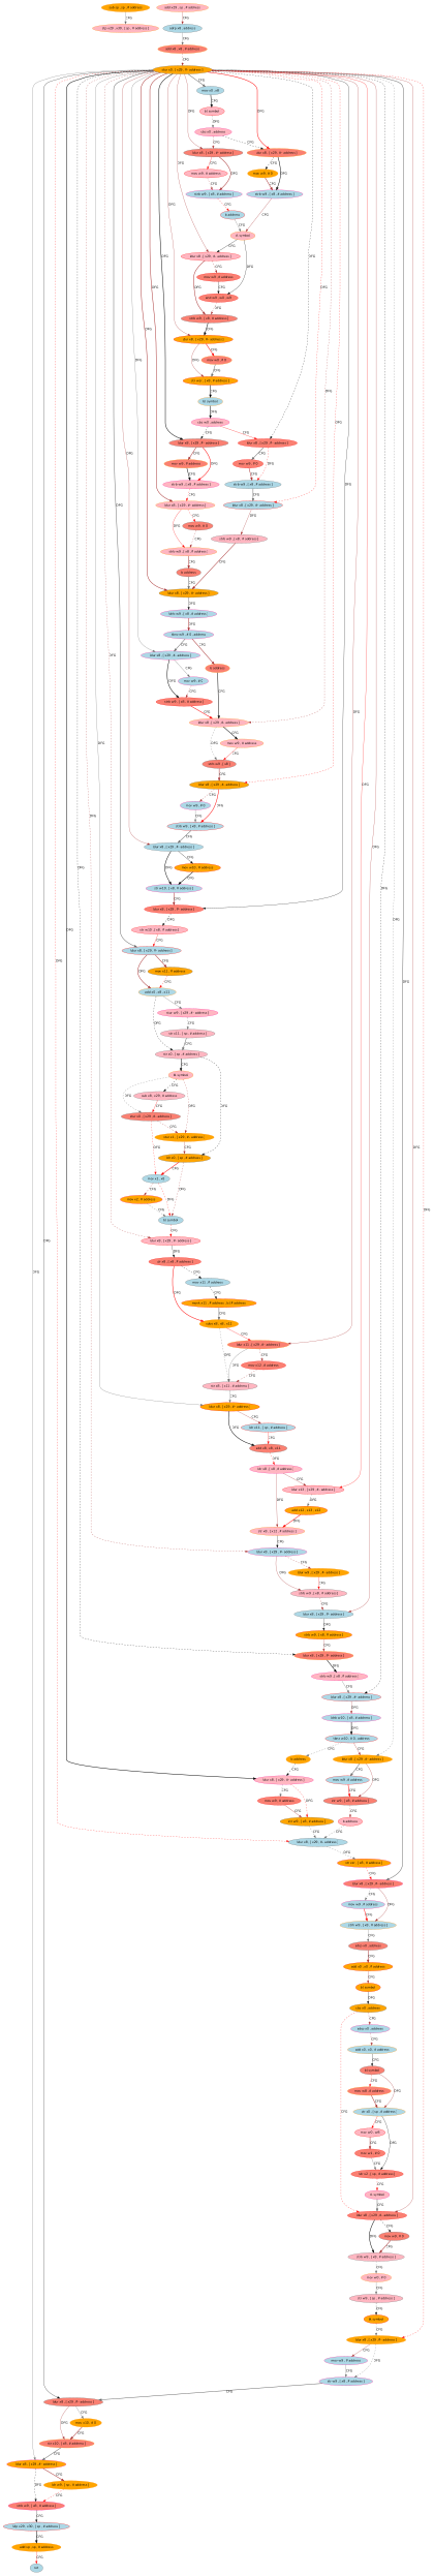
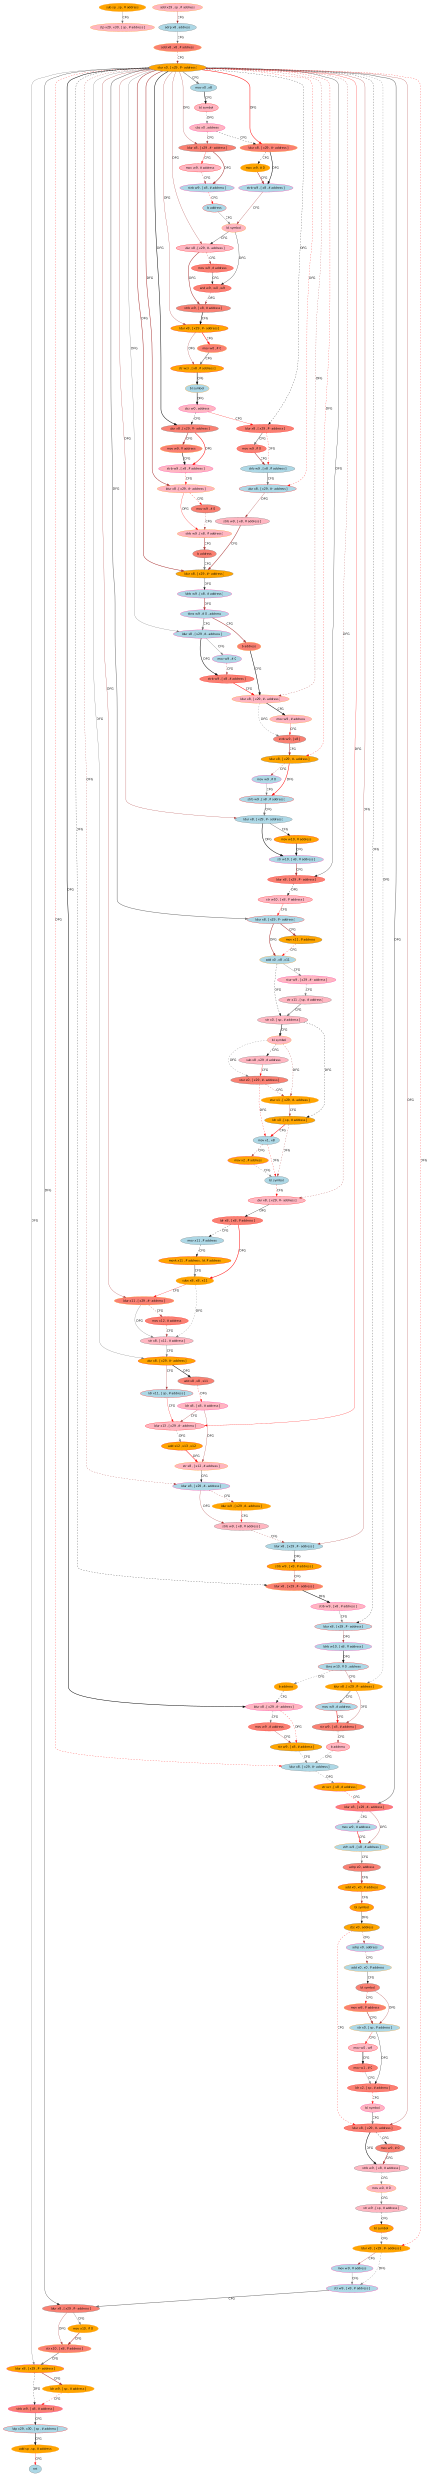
  digraph {
    fontname=Nunito
    node [color=red fillcolor=lightblue fontname=Nunito style=filled]
    edge [color=brown fontname=Nunito style=dashed]
    n1 [color=darkorange fillcolor=orange label="sub sp , sp , # address"]
    n2 [color=darkorange fillcolor=lightpink label="stp x29 , x30 , [ sp , # address ]"]
    n3 [color=darkorange fillcolor=lightpink label="add x29 , sp , # address"]
    n4 [color=gray40 label="adrp x8 , address"]
    n5 [color=darkorange fillcolor=salmon label="add x8 , x8 , # address"]
    n6 [color=gray40 fillcolor=orange label="stur x0 , [ x29 , #- address ]"]
    n7 [color=gray40 label="mov x0 , x8"]
    n8 [color=darkorange fillcolor=salmon label="ldur x8 , [ x29 , #- address ]"]
    n9 [color=gray40 fillcolor=salmon label="ldur x8 , [ x29 , #- address ]"]
    n10 [fillcolor=salmon label="ldur x8 , [ x29 , #- address ]"]
    n11 [label="ldur x8 , [ x29 , #- address ]"]
    n12 [color=gray40 fillcolor=orange label="ldur x8 , [ x29 , #- address ]"]
    n13 [color=gray40 fillcolor=salmon label="ldur x8 , [ x29 , #- address ]"]
    n14 [color=darkorange fillcolor=lightpink label="ldur x8 , [ x29 , #- address ]"]
    n15 [fillcolor=lightpink label="ldur x8 , [ x29 , #- address ]"]
    n16 [fillcolor=orange label="ldur x8 , [ x29 , #- address ]"]
    n17 [color=deeppink label="ldur x8 , [ x29 , #- address ]"]
    n18 [color=darkorange fillcolor=lightpink label="ldur x8 , [ x29 , #- address ]"]
    n19 [color=darkorange fillcolor=orange label="ldur x8 , [ x29 , #- address ]"]
    n20 [color=gray40 label="ldur x8 , [ x29 , #- address ]"]
    n21 [color=deeppink fillcolor=lightpink label="ldur x8 , [ x29 , #- address ]"]
    n22 [color=gray40 fillcolor=orange label="ldur x8 , [ x29 , #- address ]"]
    n23 [color=gray40 label="ldur x8 , [ x29 , #- address ]"]
    n24 [fillcolor=salmon label="ldur x8 , [ x29 , #- address ]"]
    n25 [label="ldur x8 , [ x29 , #- address ]"]
    n26 [fillcolor=lightpink label="ldur x8 , [ x29 , #- address ]"]
    n27 [color=darkorange fillcolor=salmon label="ldur x11 , [ x29 , #- address ]"]
    n28 [fillcolor=orange label="ldur x8 , [ x29 , #- address ]"]
    n29 [fillcolor=lightpink label="ldur x13 , [ x29 , #- address ]"]
    n30 [color=deeppink label="ldur x8 , [ x29 , #- address ]"]
    n31 [color=gray40 label="ldur x8 , [ x29 , #- address ]"]
    n32 [color=darkorange fillcolor=salmon label="ldur x8 , [ x29 , #- address ]"]
    n33 [label="ldur x8 , [ x29 , #- address ]"]
    n34 [color=deeppink fillcolor=salmon label="ldur x8 , [ x29 , #- address ]"]
    n35 [fillcolor=salmon label="ldur x8 , [ x29 , #- address ]"]
    n36 [color=darkorange fillcolor=orange label="ldur x8 , [ x29 , #- address ]"]
    n37 [color=gray40 fillcolor=salmon label="ldur x8 , [ x29 , #- address ]"]
    n38 [color=deeppink fillcolor=orange label="ldur x8 , [ x29 , #- address ]"]
    n39 [fillcolor=lightpink label="bl symbol"]
    n40 [color=darkorange fillcolor=orange label="mov w9 , # 0"]
    n41 [color=deeppink label="strb w9 , [ x8 , # address ]"]
    n42 [fillcolor=lightpink label="mov w9 , # address"]
    n43 [color=deeppink label="strb w9 , [ x8 , # address ]"]
    n44 [fillcolor=salmon label="mov w9 , # 0"]
    n45 [color=gray40 label="strb w9 , [ x8 , # address ]"]
    n46 [color=gray40 fillcolor=lightpink label="strb w9 , [ x8 , # address ]"]
    n47 [color=deeppink label="ldrb w9 , [ x8 , # address ]"]
    n48 [color=darkorange fillcolor=salmon label="mov w9 , # address"]
    n49 [color=deeppink fillcolor=lightpink label="strb w9 , [ x8 , # address ]"]
    n50 [color=gray40 fillcolor=salmon label="mov w9 , # 0"]
    n51 [color=darkorange fillcolor=lightpink label="strb w9 , [ x8 , # address ]"]
    n52 [fillcolor=salmon label="mov w9 , # address"]
    n53 [color=gray40 fillcolor=salmon label="strb w9 , [ x8 , # address ]"]
    n54 [color=darkorange fillcolor=salmon label="mov w0 , # 0"]
    n55 [fillcolor=orange label="str wzr , [ x8 , # address ]"]
    n56 [color=deeppink label="mov w9 , # 0"]
    n57 [fillcolor=salmon label="strb w9 , [ x8 , # address ]"]
    n58 [color=darkorange fillcolor=lightpink label="mov w9 , # address"]
    n59 [color=gray40 fillcolor=salmon label="strb w9 , [ x8 ]"]
    n60 [label="mov w9 , # address"]
    n61 [color=gray40 fillcolor=salmon label="str w9 , [ x8 , # address ]"]
    n62 [color=deeppink fillcolor=orange label="str xzr , [ x8 , # address ]"]
    n63 [fillcolor=salmon label="mov w9 , # address"]
    n64 [color=gray40 fillcolor=orange label="str w9 , [ x8 , # address ]"]
    n65 [color=deeppink label="mov w9 , # 0"]
    n66 [label="strb w9 , [ x8 , # address ]"]
    n67 [fillcolor=orange label="mov w10 , # address"]
    n68 [color=deeppink label="str w10 , [ x8 , # address ]"]
    n69 [fillcolor=lightpink label="str w10 , [ x8 , # address ]"]
    n70 [color=gray40 fillcolor=orange label="mov x11 , # address"]
    n71 [color=darkorange label="add x0 , x8 , x11"]
    n72 [fillcolor=salmon label="ldr x8 , [ x8 , # address ]"]
    n73 [color=gray40 fillcolor=lightpink label="str x8 , [ x11 , # address ]"]
    n74 [fillcolor=salmon label="mov x12 , # address"]
    n75 [label="ldr x11 , [ sp , # address ]"]
    n76 [color=gray40 fillcolor=salmon label="add x8 , x8 , x11"]
    n77 [fillcolor=orange label="add x12 , x13 , x12"]
    n78 [color=darkorange fillcolor=orange label="ldur w9 , [ x29 , #- address ]"]
    n79 [color=gray40 fillcolor=lightpink label="strb w9 , [ x8 , # address ]"]
    n80 [fillcolor=orange label="strb w9 , [ x8 , # address ]"]
    n81 [color=deeppink fillcolor=lightpink label="strb w9 , [ x8 , # address ]"]
    n82 [color=deeppink label="ldrb w10 , [ x8 , # address ]"]
    n83 [color=deeppink label="mov w9 , # address"]
    n84 [color=darkorange label="strh w9 , [ x8 , # address ]"]
    n85 [color=gray40 fillcolor=salmon label="mov w9 , # 0"]
    n86 [color=gray40 fillcolor=lightpink label="strb w9 , [ x8 , # address ]"]
    n87 [color=deeppink label="mov w9 , # address"]
    n88 [color=deeppink label="str w9 , [ x8 , # address ]"]
    n89 [color=darkorange fillcolor=orange label="mov x10 , # 0"]
    n90 [color=darkorange fillcolor=salmon label="str x10 , [ x8 , # address ]"]
    n91 [color=darkorange fillcolor=orange label="ldr w9 , [ sp , # address ]"]
    n92 [color=deeppink fillcolor=salmon label="strb w9 , [ x8 , # address ]"]
    n93 [color=deeppink fillcolor=lightpink label="cbz x0 , address"]
    n94 [color=darkorange fillcolor=lightpink label="bl symbol"]
    n95 [label="b address"]
    n96 [fillcolor=salmon label="and w9 , w0 , w9"]
    n97 [color=deeppink label="tbnz w9 , # 0 , address"]
    n98 [color=gray40 fillcolor=salmon label="b address"]
    n99 [color=darkorange label="bl symbol"]
    n100 [color=deeppink fillcolor=lightpink label="cbz w0 , address"]
    n101 [color=darkorange fillcolor=salmon label="b address"]
    n102 [fillcolor=lightpink label="b address"]
    n103 [color=darkorange fillcolor=orange label="b address"]
    n104 [color=deeppink fillcolor=lightpink label="stur w9 , [ x29 , #- address ]"]
    n105 [color=gray40 fillcolor=lightpink label="str x0 , [ sp , # address ]"]
    n106 [color=gray40 fillcolor=lightpink label="str x11 , [ sp , # address ]"]
    n107 [color=darkorange fillcolor=lightpink label="bl symbol"]
    n108 [color=gray40 fillcolor=orange label="ldr x0 , [ sp , # address ]"]
    n109 [color=gray40 fillcolor=lightpink label="sub x8 , x29 , # address"]
    n110 [color=gray40 fillcolor=salmon label="stur x0 , [ x29 , #- address ]"]
    n111 [color=darkorange fillcolor=orange label="stur x1 , [ x29 , #- address ]"]
    n112 [color=gray40 label="mov x1 , x8"]
    n113 [color=gray40 label="bl symbol"]
    n114 [color=deeppink fillcolor=orange label="mov x2 , # address"]
    n115 [color=gray40 label="mov x11 , # address"]
    n116 [color=darkorange fillcolor=orange label="subs x8 , x8 , x11"]
    n117 [fillcolor=orange label="movk x11 , # address , lsl # address"]
    n118 [color=deeppink fillcolor=lightpink label="ldr x8 , [ x8 , # address ]"]
    n119 [color=darkorange fillcolor=lightpink label="str x8 , [ x12 , # address ]"]
    n120 [label="tbnz w10 , # 0 , address"]
    n121 [color=gray40 fillcolor=salmon label="adrp x0 , address"]
    n122 [fillcolor=orange label="add x0 , x0 , # address"]
    n123 [fillcolor=orange label="bl symbol"]
    n124 [color=gray40 fillcolor=orange label="cbz x0 , address"]
    n125 [color=deeppink label="adrp x0 , address"]
    n126 [color=darkorange label="add x0 , x0 , # address"]
    n127 [color=darkorange fillcolor=lightpink label="mov w0 , # 0"]
    n128 [color=gray40 fillcolor=salmon label="bl symbol"]
    n129 [color=gray40 fillcolor=lightpink label="str w9 , [ sp , # address ]"]
    n130 [fillcolor=orange label="bl symbol"]
    n131 [label="ldp x29 , x30 , [ sp , # address ]"]
    n132 [color=darkorange fillcolor=orange label="add sp , sp , # address"]
    n133 [color=gray40 label=ret]
    n134 [color=darkorange fillcolor=salmon label="mov w8 , # address"]
    n135 [color=darkorange label="str x0 , [ sp , # address ]"]
    n136 [fillcolor=lightpink label="mov w0 , w8"]
    n137 [fillcolor=salmon label="ldr x2 , [ sp , # address ]"]
    n138 [fillcolor=salmon label="mov w1 , # 0"]
    n139 [color=deeppink fillcolor=lightpink label="bl symbol"]
    n1 -> n2 [color=gray40 label=CFG style=solid]
    n3 -> n4 [label=CFG style=solid]
    n4 -> n5 [color=gray40 label=CFG style=solid]
    n5 -> n6 [label=CFG]
    n6 -> n7 [color=gray40 label=CFG style=bold]
    n6 -> n8 [color=red label=DFG style=bold]
    n6 -> n9 [label=DFG style=solid]
    n6 -> n10 [color=black label=DFG]
    n6 -> n11 [color=red label=DFG]
    n6 -> n12 [label=DFG style=bold]
    n6 -> n13 [color=black label=DFG style=bold]
    n6 -> n14 [label=DFG style=bold]
    n6 -> n15 [label=DFG style=solid]
    n6 -> n16 [label=DFG style=solid]
    n6 -> n17 [color=gray40 label=DFG style=solid]
    n6 -> n18 [label=DFG]
    n6 -> n19 [color=gray40 label=DFG]
    n6 -> n20 [color=red label=DFG]
    n6 -> n21 [color=black label=DFG style=bold]
    n6 -> n22 [color=red label=DFG]
    n6 -> n23 [label=DFG style=solid]
    n6 -> n24 [color=black label=DFG style=solid]
    n6 -> n25 [color=gray40 label=DFG style=bold]
    n6 -> n26 [label=DFG]
    n6 -> n27 [label=DFG style=solid]
    n6 -> n28 [color=gray40 label=DFG style=solid]
    n6 -> n29 [color=red label=DFG style=solid]
    n6 -> n30 [label=DFG]
    n6 -> n31 [label=DFG style=solid]
    n6 -> n32 [color=black label=DFG]
    n6 -> n33 [color=black label=DFG]
    n6 -> n34 [color=gray40 label=DFG style=bold]
    n6 -> n35 [label=DFG style=solid]
    n6 -> n36 [color=red label=DFG]
    n6 -> n37 [color=black label=DFG style=solid]
    n6 -> n38 [color=gray40 label=DFG style=solid]
    n7 -> n39 [color=black label=CFG style=bold]
    n8 -> n40 [color=black label=CFG]
    n8 -> n41 [color=black label=DFG style=bold]
    n9 -> n42 [color=red label=CFG style=solid]
    n9 -> n43 [label=DFG style=bold]
    n10 -> n44 [color=gray40 label=CFG style=bold]
    n10 -> n45 [color=red label=DFG]
    n11 -> n46 [label=DFG style=solid]
    n12 -> n47 [color=black label=DFG style=solid]
    n13 -> n48 [label=CFG style=bold]
    n13 -> n49 [color=red label=DFG style=bold]
    n14 -> n50 [color=red label=CFG]
    n14 -> n51 [color=red label=DFG style=solid]
    n15 -> n52 [label=CFG]
    n15 -> n53 [label=DFG style=bold]
    n16 -> n54 [color=red label=CFG style=bold]
    n16 -> n55 [label=DFG style=solid]
    n17 -> n56 [color=gray40 label=CFG style=solid]
    n17 -> n57 [color=black label=DFG style=bold]
    n18 -> n58 [color=black label=CFG style=bold]
    n18 -> n59 [color=gray40 label=DFG]
    n19 -> n60 [color=gray40 label=CFG style=bold]
    n19 -> n61 [label=DFG style=solid]
    n20 -> n62 [color=gray40 label=DFG]
    n21 -> n63 [color=gray40 label=CFG]
    n21 -> n64 [color=red label=DFG]
    n22 -> n65 [label=CFG]
    n22 -> n66 [color=red label=DFG style=bold]
    n23 -> n67 [color=black label=CFG style=solid]
    n23 -> n68 [color=black label=DFG style=bold]
    n24 -> n69 [color=black label=DFG]
    n25 -> n70 [label=CFG style=bold]
    n25 -> n71 [label=DFG style=bold]
    n26 -> n72 [color=black label=DFG style=solid]
    n27 -> n73 [color=gray40 label=DFG style=solid]
    n27 -> n74 [label=CFG]
    n28 -> n75 [label=CFG style=solid]
    n28 -> n76 [color=black label=DFG style=bold]
    n29 -> n77 [color=gray40 label=DFG]
    n30 -> n78 [label=CFG]
    n30 -> n79 [label=DFG style=solid]
    n31 -> n80 [color=black label=DFG style=solid]
    n32 -> n81 [color=black label=DFG style=bold]
    n33 -> n82 [label=DFG style=solid]
    n34 -> n83 [color=gray40 label=CFG]
    n34 -> n84 [label=DFG style=solid]
    n35 -> n85 [color=black label=CFG]
    n35 -> n86 [color=black label=DFG style=bold]
    n36 -> n87 [label=CFG style=solid]
    n36 -> n88 [color=gray40 label=DFG]
    n37 -> n89 [color=gray40 label=CFG style=solid]
    n37 -> n90 [label=DFG style=solid]
    n38 -> n91 [label=CFG style=bold]
    n38 -> n92 [color=black label=DFG]
    n39 -> n93 [color=gray40 label=DFG]
    n40 -> n41 [label=CFG style=bold]
    n41 -> n94 [label=CFG style=solid]
    n42 -> n43 [label=CFG]
    n43 -> n95 [color=red label=CFG]
    n44 -> n45 [label=CFG style=bold]
    n45 -> n11 [color=gray40 label=CFG style=bold]
    n46 -> n12 [label=CFG style=bold]
    n47 -> n97 [label=DFG style=bold]
    n48 -> n49 [color=black label=CFG style=bold]
    n49 -> n14 [color=red label=CFG]
    n50 -> n51 [label=CFG]
    n51 -> n98 [label=CFG style=bold]
    n52 -> n96 [color=black label=CFG style=solid]
    n53 -> n16 [color=black label=CFG style=bold]
    n54 -> n55 [color=gray40 label=CFG style=bold]
    n55 -> n99 [color=black label=CFG style=bold]
    n56 -> n57 [label=CFG]
    n57 -> n18 [color=red label=CFG style=bold]
    n58 -> n59 [color=red label=CFG style=solid]
    n59 -> n22 [label=CFG style=bold]
    n60 -> n61 [color=red label=CFG style=bold]
    n61 -> n102 [label=CFG]
    n62 -> n34 [color=red label=CFG]
    n63 -> n64 [label=CFG style=solid]
    n64 -> n20 [color=gray40 label=CFG]
    n65 -> n66 [color=gray40 label=CFG style=solid]
    n66 -> n23 [color=gray40 label=CFG style=bold]
    n67 -> n68 [color=black label=CFG style=bold]
    n68 -> n24 [label=CFG style=bold]
    n69 -> n25 [color=red label=CFG style=solid]
    n70 -> n71 [color=red label=CFG]
    n71 -> n104 [color=gray40 label=CFG style=solid]
    n71 -> n105 [color=black label=DFG]
    n72 -> n115 [color=black label=CFG]
    n72 -> n116 [color=red label=DFG style=bold]
    n73 -> n28 [color=gray40 label=CFG style=solid]
    n74 -> n73 [label=CFG]
-   n75 -> n76 [color=red label=CFG style=solid]
+   n75 -> n29 [color=red label=CFG style=solid]
    n76 -> n118 [color=red label=DFG]
    n77 -> n119 [color=red label=DFG style=bold]
    n78 -> n79 [color=red label=CFG style=solid]
    n79 -> n31 [label=CFG]
    n80 -> n32 [label=CFG style=solid]
    n81 -> n33 [color=gray40 label=CFG style=solid]
    n82 -> n120 [color=black label=DFG style=bold]
    n83 -> n84 [color=red label=CFG style=bold]
    n84 -> n121 [color=gray40 label=CFG style=solid]
    n85 -> n86 [label=CFG style=bold]
    n86 -> n127 [color=gray40 label=CFG]
    n87 -> n88 [color=gray40 label=CFG style=solid]
    n88 -> n37 [color=gray40 label=CFG style=bold]
    n89 -> n90 [label=CFG style=bold]
    n90 -> n38 [color=gray40 label=CFG style=bold]
    n91 -> n92 [color=red label=CFG]
    n92 -> n131 [color=black label=CFG style=solid]
    n93 -> n8 [color=black label=CFG]
    n93 -> n9 [label=CFG]
    n94 -> n15 [color=black label=CFG style=solid]
    n94 -> n96 [color=black label=DFG style=solid]
    n95 -> n94 [color=gray40 label=CFG style=solid]
    n96 -> n53 [label=DFG]
    n97 -> n17 [color=gray40 label=CFG style=bold]
    n97 -> n101 [label=CFG style=bold]
    n98 -> n12 [color=gray40 label=CFG style=bold]
    n99 -> n100 [color=black label=DFG style=bold]
    n100 -> n10 [color=red label=CFG style=solid]
    n100 -> n13 [color=black label=CFG]
    n101 -> n18 [color=black label=CFG style=bold]
    n102 -> n20 [color=gray40 label=CFG]
    n103 -> n21 [color=black label=CFG]
    n104 -> n106 [color=gray40 label=CFG]
    n105 -> n107 [color=black label=CFG style=bold]
    n105 -> n108 [color=black label=DFG]
    n106 -> n105 [color=gray40 label=CFG style=bold]
    n107 -> n109 [color=black label=CFG]
    n107 -> n110 [color=gray40 label=DFG]
    n107 -> n111 [label=DFG]
    n108 -> n112 [color=red label=CFG style=bold]
    n108 -> n113 [label=DFG]
    n109 -> n110 [color=red label=CFG style=solid]
    n110 -> n111 [label=CFG]
    n110 -> n112 [color=red label=DFG]
    n111 -> n108 [label=CFG style=solid]
    n112 -> n113 [color=red label=DFG]
    n112 -> n114 [label=CFG]
    n113 -> n26 [color=red label=CFG]
    n114 -> n113 [color=gray40 label=CFG]
    n115 -> n117 [color=black label=CFG]
    n116 -> n27 [color=red label=CFG style=solid]
    n116 -> n73 [color=gray40 label=DFG]
    n117 -> n116 [color=gray40 label=CFG style=bold]
    n118 -> n29 [label=CFG style=solid]
    n118 -> n119 [label=DFG style=solid]
    n119 -> n30 [color=black label=CFG style=solid]
    n120 -> n19 [label=CFG style=solid]
    n120 -> n103 [color=gray40 label=CFG]
    n121 -> n122 [label=CFG style=bold]
    n122 -> n123 [label=CFG style=solid]
    n123 -> n124 [color=black label=DFG style=solid]
    n124 -> n35 [color=red label=CFG]
    n124 -> n125 [label=CFG]
    n125 -> n126 [label=CFG]
    n126 -> n128 [color=black label=CFG style=solid]
    n127 -> n129 [color=gray40 label=CFG style=solid]
    n128 -> n134 [color=red label=CFG]
    n128 -> n135 [label=DFG style=solid]
    n129 -> n130 [color=black label=CFG]
    n130 -> n36 [color=gray40 label=CFG]
    n131 -> n132 [color=black label=CFG style=bold]
    n132 -> n133 [color=red label=CFG style=solid]
    n134 -> n135 [label=CFG style=bold]
    n135 -> n136 [color=red label=CFG style=solid]
    n135 -> n137 [color=black label=DFG style=solid]
-   n136 -> n138 [label=CFG style=bold]
+   n136 -> n138 [color=black label=CFG style=bold]
    n137 -> n139 [color=red label=CFG]
    n138 -> n137 [color=gray40 label=CFG style=solid]
    n139 -> n35 [color=gray40 label=CFG style=bold]
  }
